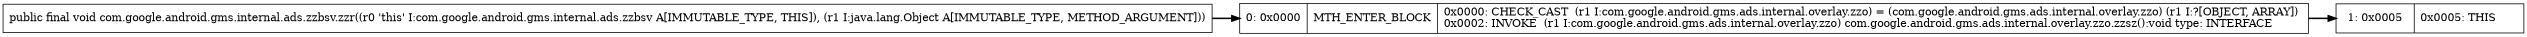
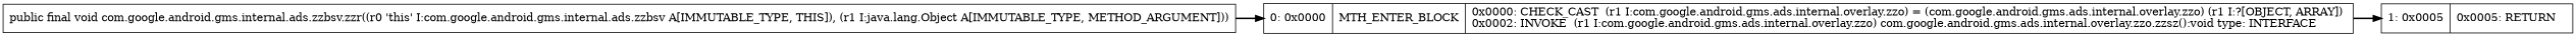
  digraph {
    rankdir=LR
    node [shape=record]
    edge [style=bold]
    n1 [label="{0\:\ 0x0000|MTH_ENTER_BLOCK\l|0x0000: CHECK_CAST  (r1 I:com.google.android.gms.ads.internal.overlay.zzo) = (com.google.android.gms.ads.internal.overlay.zzo) (r1 I:?[OBJECT, ARRAY]) \l0x0002: INVOKE  (r1 I:com.google.android.gms.ads.internal.overlay.zzo) com.google.android.gms.ads.internal.overlay.zzo.zzsz():void type: INTERFACE \l}"]
-   n2 [label="{1\:\ 0x0005|0x0005: THIS   \l}"]
+   n2 [label="{1\:\ 0x0005|0x0005: RETURN   \l}"]
    n3 [label="{public final void com.google.android.gms.internal.ads.zzbsv.zzr((r0 'this' I:com.google.android.gms.internal.ads.zzbsv A[IMMUTABLE_TYPE, THIS]), (r1 I:java.lang.Object A[IMMUTABLE_TYPE, METHOD_ARGUMENT])) }"]
    n1 -> n2
    n3 -> n1
  }
